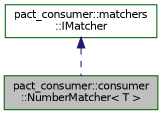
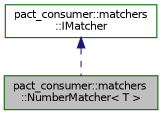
  digraph {
    node [color=darkgreen fontname=Helvetica fontsize=10 shape=record style=filled]
-   n1 [fillcolor=grey75 fontcolor=black height=0.2 label="pact_consumer::consumer\l::NumberMatcher\< T \>" width=0.4]
+   n1 [fillcolor=grey75 fontcolor=black height=0.2 label="pact_consumer::matchers\l::NumberMatcher\< T \>" width=0.4]
    n2 [fillcolor=white height=0.2 label="pact_consumer::matchers\l::IMatcher" width=0.4]
    n2 -> n1 [color=midnightblue dir=back fontname=Helvetica fontsize=10 labelfontname=Helvetica labelfontsize=10 style=dashed]
  }
